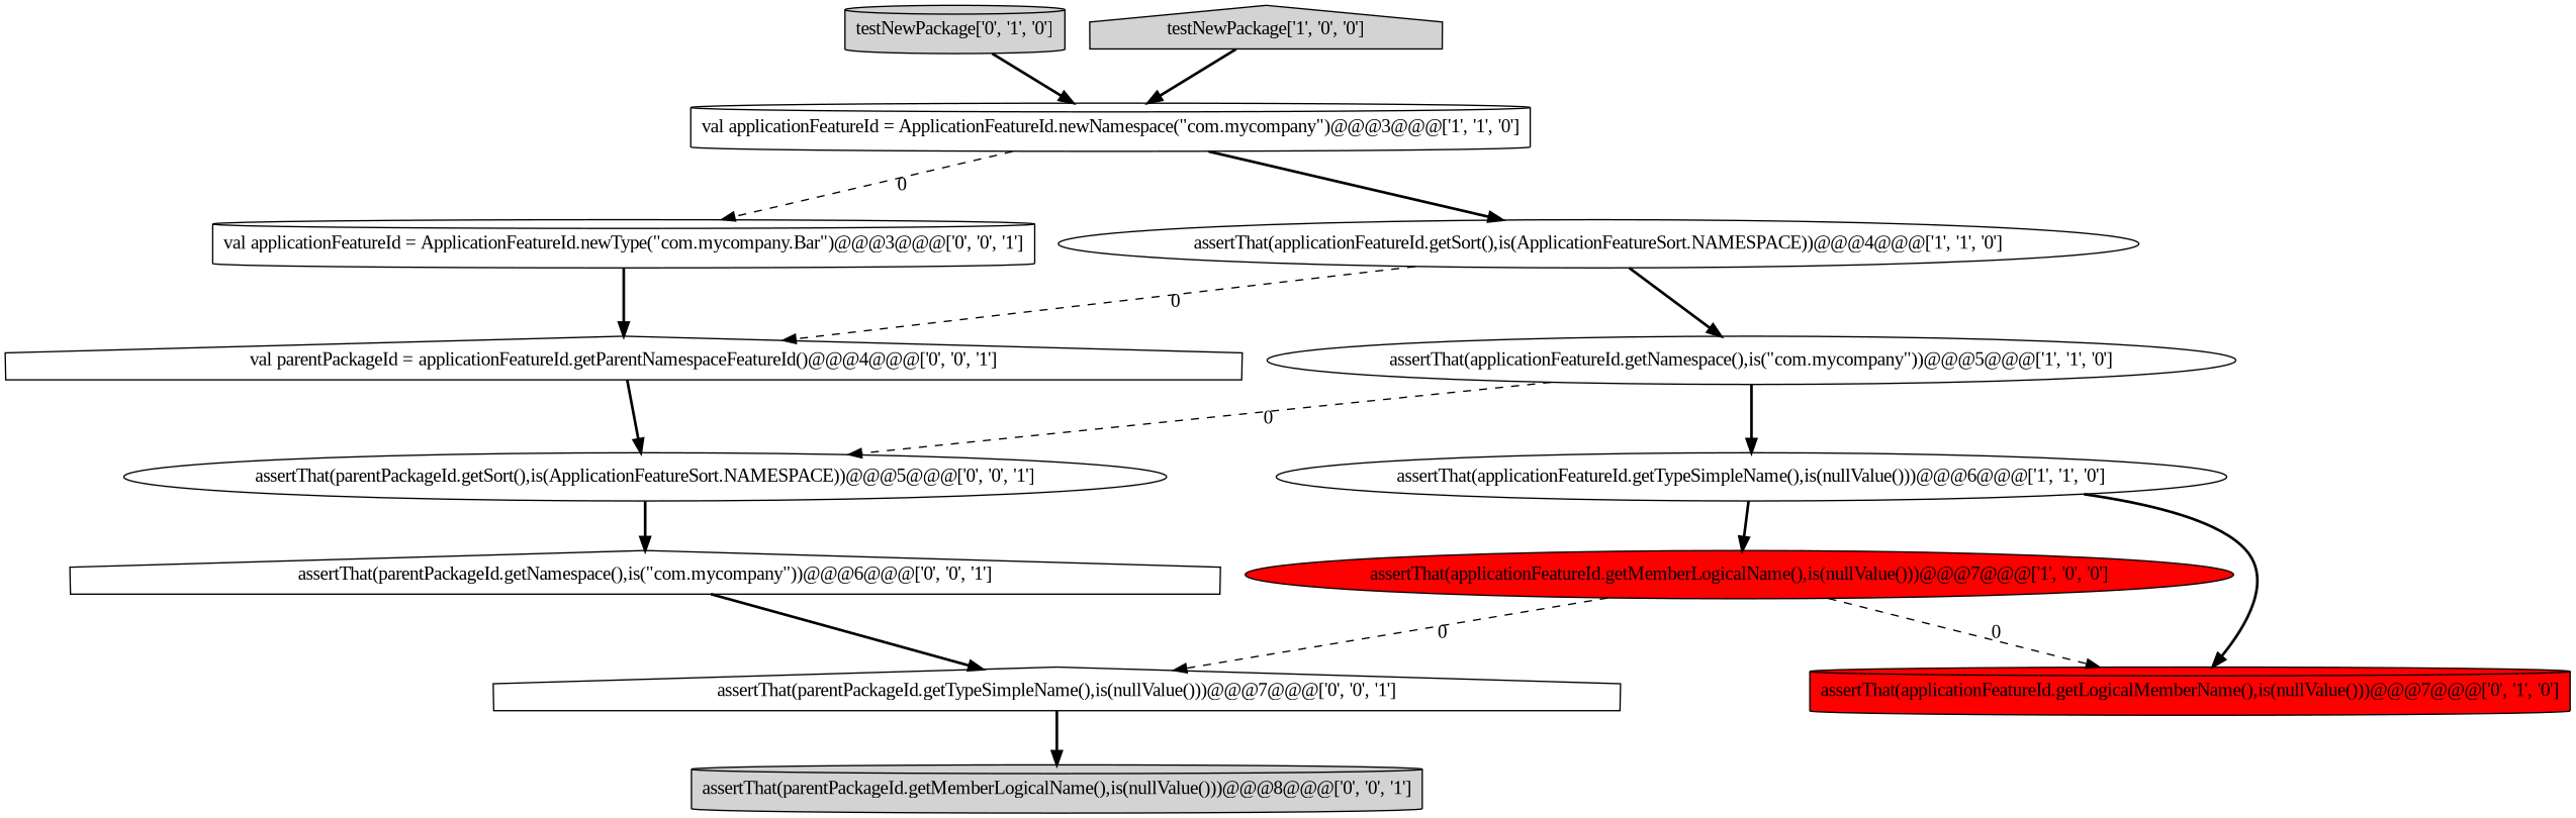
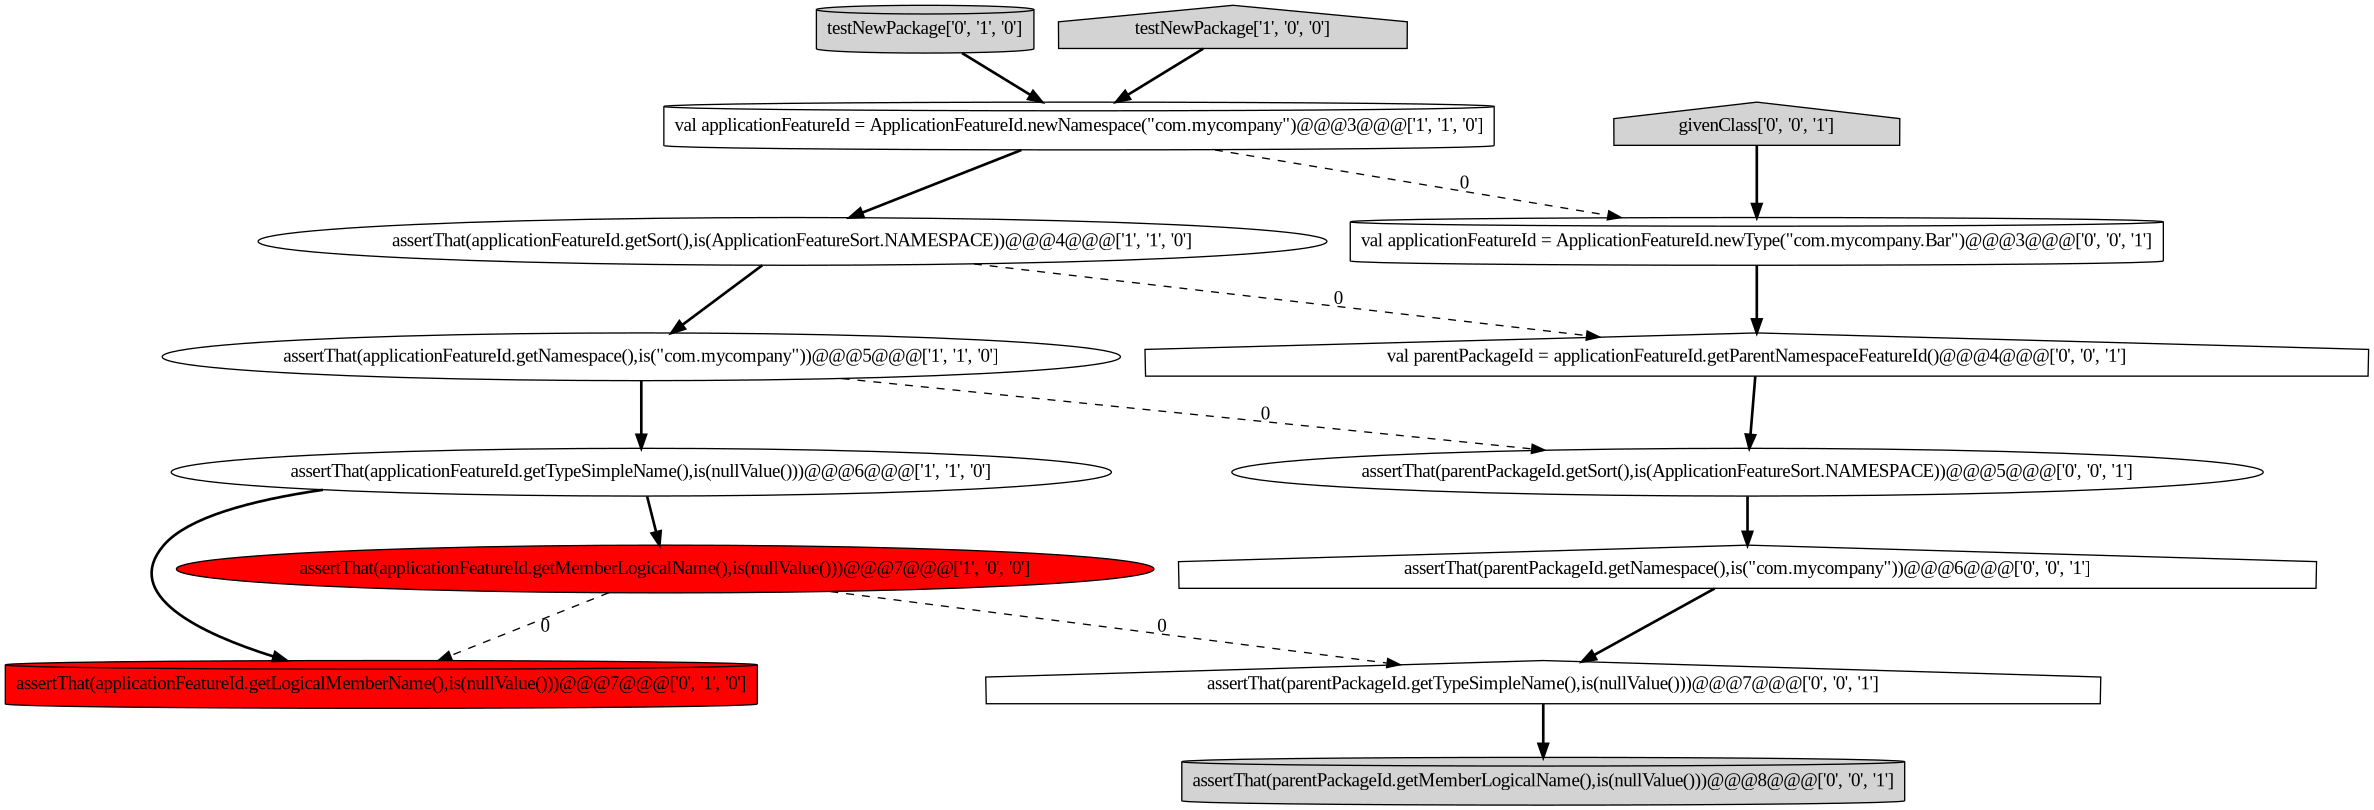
  digraph {
    fontname="Liberation Serif"
    node [fillcolor=white shape=ellipse style=filled fontname="Liberation Serif"]
    edge [style=bold fontname="Liberation Serif"]
    n1 [label="assertThat(parentPackageId.getSort(),is(ApplicationFeatureSort.NAMESPACE))@@@5@@@['0', '0', '1']"]
    n2 [label="assertThat(parentPackageId.getNamespace(),is(\"com.mycompany\"))@@@6@@@['0', '0', '1']" shape=house]
    n3 [label="assertThat(applicationFeatureId.getNamespace(),is(\"com.mycompany\"))@@@5@@@['1', '1', '0']"]
    n4 [label="assertThat(applicationFeatureId.getTypeSimpleName(),is(nullValue()))@@@6@@@['1', '1', '0']"]
    n5 [fillcolor=red label="assertThat(applicationFeatureId.getLogicalMemberName(),is(nullValue()))@@@7@@@['0', '1', '0']" shape=cylinder]
    n6 [fillcolor=red label="assertThat(applicationFeatureId.getMemberLogicalName(),is(nullValue()))@@@7@@@['1', '0', '0']"]
    n7 [label="assertThat(parentPackageId.getTypeSimpleName(),is(nullValue()))@@@7@@@['0', '0', '1']" shape=house]
    n8 [label="val parentPackageId = applicationFeatureId.getParentNamespaceFeatureId()@@@4@@@['0', '0', '1']" shape=house]
    n9 [fillcolor=lightgray label="testNewPackage['0', '1', '0']" shape=cylinder]
    n10 [label="val applicationFeatureId = ApplicationFeatureId.newNamespace(\"com.mycompany\")@@@3@@@['1', '1', '0']" shape=cylinder]
    n11 [fillcolor=lightgray label="assertThat(parentPackageId.getMemberLogicalName(),is(nullValue()))@@@8@@@['0', '0', '1']" shape=cylinder]
+   n12 [fillcolor=lightgray label="givenClass['0', '0', '1']" shape=house]
    n13 [label="val applicationFeatureId = ApplicationFeatureId.newType(\"com.mycompany.Bar\")@@@3@@@['0', '0', '1']" shape=cylinder]
    n14 [fillcolor=lightgray label="testNewPackage['1', '0', '0']" shape=house]
    n15 [label="assertThat(applicationFeatureId.getSort(),is(ApplicationFeatureSort.NAMESPACE))@@@4@@@['1', '1', '0']"]
    n1 -> n2
    n2 -> n7
    n3 -> n1 [label=0 style=dashed]
    n3 -> n4
    n4 -> n5
    n4 -> n6
    n6 -> n5 [label=0 style=dashed]
    n6 -> n7 [label=0 style=dashed]
    n7 -> n11
    n8 -> n1
    n9 -> n10
    n10 -> n13 [label=0 style=dashed]
    n10 -> n15
+   n12 -> n13
    n13 -> n8
    n14 -> n10
    n15 -> n3
    n15 -> n8 [label=0 style=dashed]
  }
